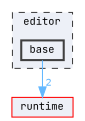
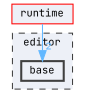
  digraph {
    compound=true
    fontname="JetBrains Mono"
    node [fillcolor="#edf0f7" fontname="JetBrains Mono" fontsize=10 shape=box]
    n1 [color=grey25 height=0.2 label=base style="filled,bold" width=0.4]
    n2 [color=red height=0.2 label=runtime style=filled width=0.4]
    subgraph cluster_1 {
      bgcolor="#edf0f7"
      fontsize=10
      label=editor
      pencolor=grey25
      style="filled,dashed"
      n1
    }
-   n1 -> n2 [color=steelblue1 fontcolor=steelblue1 fontname="JetBrains Mono" fontsize=10 headlabel=2 labeldistance=1.5 labelfontname=Helvetica labelfontsize=10]
+   n2 -> n1 [color=steelblue1 fontcolor=steelblue1 fontname="JetBrains Mono" fontsize=10 headlabel=2 labeldistance=1.5 labelfontname=Helvetica labelfontsize=10]
  }
